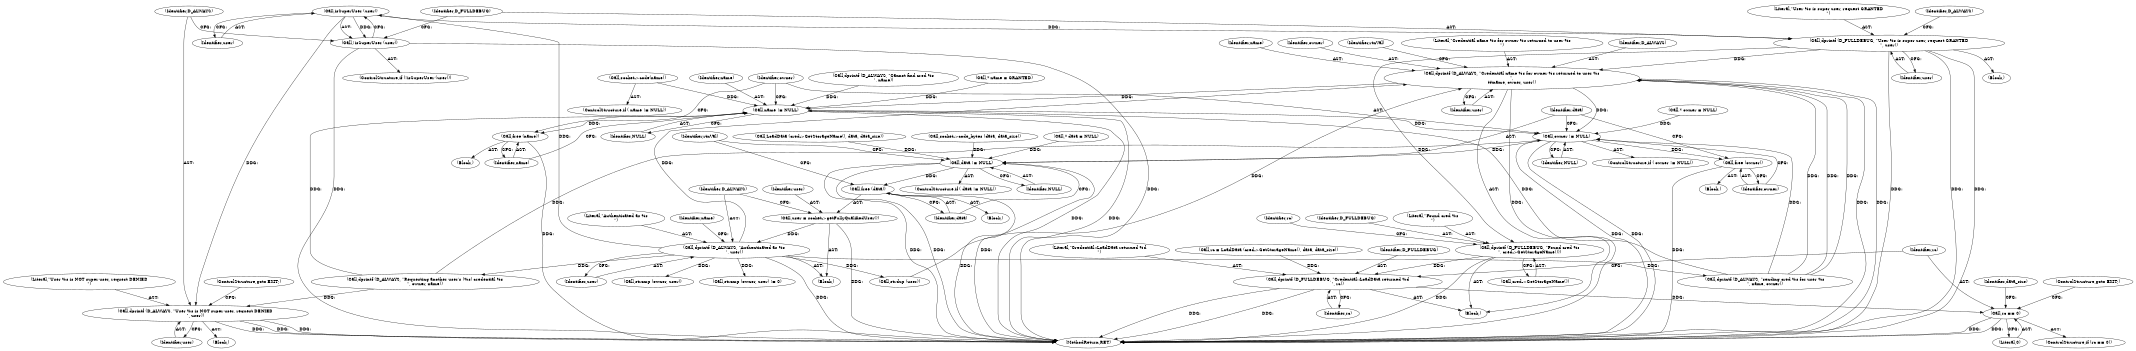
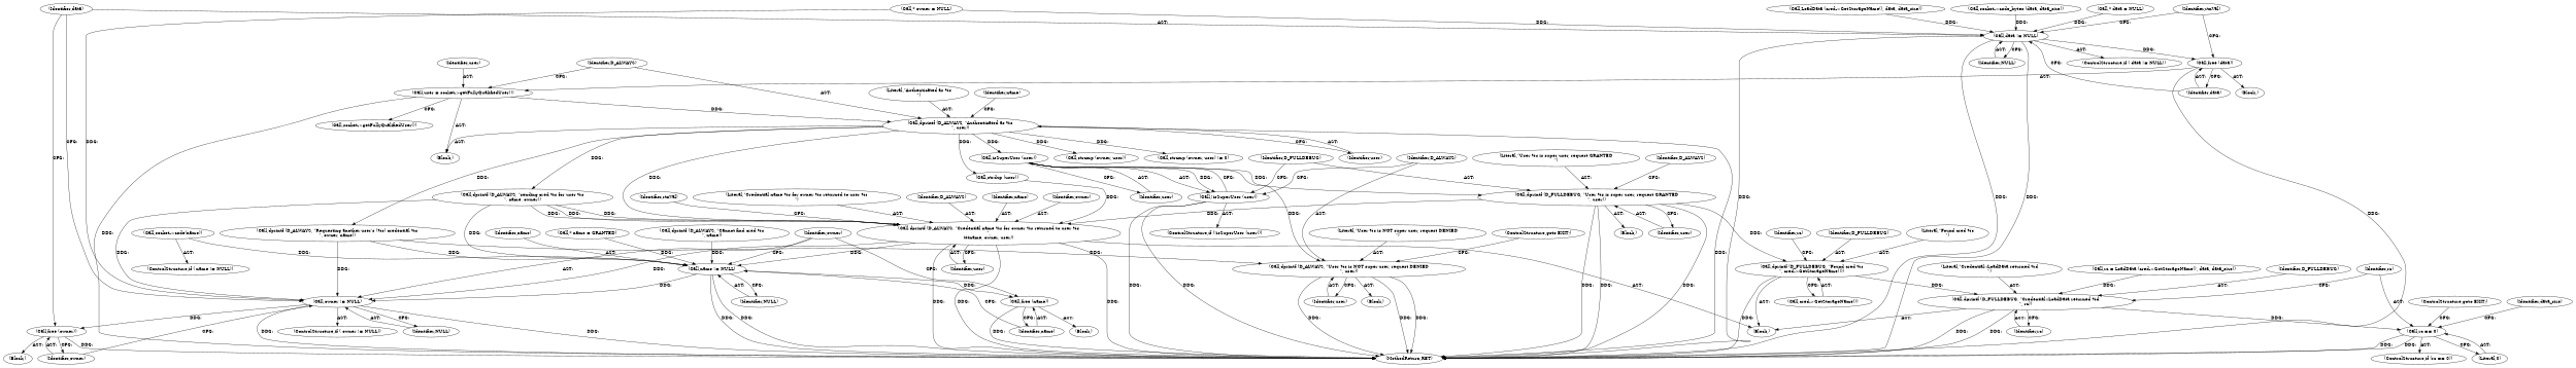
  digraph {
    n1 [label="(Call,isSuperUser (user))"]
    n2 [label="(Call,!isSuperUser (user))"]
    n3 [label="(Call,dprintf (D_ALWAYS, \"User %s is NOT super user, request DENIED\n\", user))"]
    n4 [label="(Call,dprintf (D_FULLDEBUG, \"User %s is super user, request GRANTED\n\", user))"]
    n5 [label="(Identifier,user)"]
    n6 [label="(MethodReturn,RET)"]
    n7 [label="(ControlStructure,if (!isSuperUser (user)))"]
    n8 [label="(Identifier,user)"]
    n9 [label="(Block,)"]
    n10 [label="(Call,dprintf (D_ALWAYS, \"Credential name %s for owner %s returned to user %s\n\",\n\t\t\tname, owner, user))"]
    n11 [label="(Call,dprintf (D_FULLDEBUG, \"Found cred %s\n\", cred->GetStorageName()))"]
    n12 [label="(Identifier,user)"]
    n13 [label="(Block,)"]
    n14 [label="(Call,dprintf (D_ALWAYS, \"Authenticated as %s\n\", user))"]
    n15 [label="(Identifier,user)"]
    n16 [label="(Call,dprintf (D_ALWAYS, \"sending cred %s for user %s\n\", name, owner))"]
    n17 [label="(Call,dprintf (D_ALWAYS, \"Requesting another user's (%s) credential %s\n\", owner, name))"]
    n18 [label="(Call,strdup (user))"]
    n19 [label="(Call,strcmp (owner, user))"]
    n20 [label="(Block,)"]
    n21 [label="(Call,strcmp (owner, user) != 0)"]
    n22 [label="(Block,)"]
    n23 [label="(Call,name != NULL)"]
    n24 [label="(Call,owner != NULL)"]
    n25 [label="(Identifier,user)"]
    n26 [label="(Call,user = socket->getFullyQualifiedUser())"]
+   n27 [label="(Call,socket->getFullyQualifiedUser())"]
    n28 [label="(Call,dprintf (D_FULLDEBUG, \"Credential::LoadData returned %d\n\", rc))"]
    n29 [label="(Call,cred->GetStorageName())"]
    n30 [label="(Call,rc == 0)"]
    n31 [label="(Identifier,rc)"]
    n32 [label="(Literal,0)"]
    n33 [label="(ControlStructure,if (rc == 0))"]
    n34 [label="(Call,free (name))"]
    n35 [label="(Identifier,NULL)"]
    n36 [label="(Call,free (owner))"]
    n37 [label="(Call,data != NULL)"]
    n38 [label="(ControlStructure,if ( owner != NULL))"]
    n39 [label="(Identifier,NULL)"]
    n40 [label="(Identifier,name)"]
    n41 [label="(Block,)"]
    n42 [label="(ControlStructure,if ( name != NULL))"]
    n43 [label="(Block,)"]
    n44 [label="(Identifier,owner)"]
    n45 [label="(Call,free (data))"]
    n46 [label="(ControlStructure,if ( data != NULL))"]
    n47 [label="(Identifier,NULL)"]
    n48 [label="(Block,)"]
    n49 [label="(Identifier,data)"]
    n50 [label="(Identifier,owner)"]
    n51 [label="(Call,socket->code_bytes (data, data_size))"]
    n52 [label="(Identifier,name)"]
    n53 [label="(Call,* name = GRANTED)"]
    n54 [label="(Identifier,data)"]
    n55 [label="(Literal,\"Credential::LoadData returned %d\n\")"]
    n56 [label="(Identifier,rc)"]
    n57 [label="(ControlStructure,goto EXIT;)"]
    n58 [label="(Call,rc = LoadData (cred->GetStorageName(), data, data_size))"]
    n59 [label="(Identifier,name)"]
    n60 [label="(Identifier,D_FULLDEBUG)"]
    n61 [label="(Identifier,D_ALWAYS)"]
    n62 [label="(Identifier,rtnVal)"]
    n63 [label="(ControlStructure,goto EXIT;)"]
    n64 [label="(Call,LoadData (cred->GetStorageName(), data, data_size))"]
    n65 [label="(Identifier,D_FULLDEBUG)"]
    n66 [label="(Call,socket->code(name))"]
    n67 [label="(Literal,\"Credential name %s for owner %s returned to user %s\n\")"]
    n68 [label="(Identifier,rtnVal)"]
    n69 [label="(Literal,\"Authenticated as %s\n\")"]
    n70 [label="(Identifier,D_ALWAYS)"]
    n71 [label="(Identifier,name)"]
    n72 [label="(Identifier,owner)"]
    n73 [label="(Identifier,user)"]
    n74 [label="(Identifier,D_ALWAYS)"]
    n75 [label="(Literal,\"User %s is super user, request GRANTED\n\")"]
    n76 [label="(Identifier,D_FULLDEBUG)"]
    n77 [label="(Identifier,rc)"]
    n78 [label="(Identifier,data_size)"]
    n79 [label="(Call,dprintf (D_ALWAYS, \"Cannot find cred %s\n\", name))"]
    n80 [label="(Call,* owner = NULL)"]
    n81 [label="(Call,* data = NULL)"]
    n82 [label="(Literal,\"User %s is NOT super user, request DENIED\n\")"]
    n83 [label="(Literal,\"Found cred %s\n\")"]
    n84 [label="(Identifier,D_ALWAYS)"]
    n1 -> n2 [label="AST: "]
    n1 -> n2 [label="DDG: "]
    n1 -> n3 [label="DDG: "]
    n1 -> n4 [label="DDG: "]
    n1 -> n5 [label="CFG: "]
    n2 -> n1 [label="CFG: "]
    n2 -> n6 [label="DDG: "]
    n2 -> n6 [label="DDG: "]
    n2 -> n7 [label="AST: "]
    n3 -> n6 [label="DDG: "]
    n3 -> n6 [label="DDG: "]
    n3 -> n6 [label="DDG: "]
    n3 -> n8 [label="CFG: "]
    n3 -> n9 [label="AST: "]
    n4 -> n6 [label="DDG: "]
    n4 -> n6 [label="DDG: "]
    n4 -> n6 [label="DDG: "]
    n4 -> n10 [label="DDG: "]
    n4 -> n11 [label="DDG: "]
    n4 -> n12 [label="CFG: "]
    n4 -> n13 [label="AST: "]
    n5 -> n1 [label="AST: "]
    n8 -> n3 [label="AST: "]
    n10 -> n6 [label="DDG: "]
    n10 -> n6 [label="DDG: "]
    n10 -> n6 [label="DDG: "]
    n10 -> n22 [label="AST: "]
    n10 -> n23 [label="DDG: "]
    n10 -> n24 [label="DDG: "]
    n10 -> n25 [label="CFG: "]
    n11 -> n6 [label="DDG: "]
    n11 -> n22 [label="AST: "]
    n11 -> n28 [label="DDG: "]
    n11 -> n29 [label="CFG: "]
    n12 -> n4 [label="AST: "]
    n14 -> n1 [label="DDG: "]
    n14 -> n6 [label="DDG: "]
    n14 -> n10 [label="DDG: "]
    n14 -> n15 [label="CFG: "]
    n14 -> n16 [label="DDG: "]
    n14 -> n17 [label="DDG: "]
    n14 -> n18 [label="DDG: "]
    n14 -> n19 [label="DDG: "]
    n14 -> n20 [label="AST: "]
    n14 -> n21 [label="DDG: "]
    n15 -> n14 [label="AST: "]
    n16 -> n10 [label="DDG: "]
    n16 -> n10 [label="DDG: "]
    n16 -> n10 [label="DDG: "]
    n16 -> n23 [label="DDG: "]
    n16 -> n24 [label="DDG: "]
    n17 -> n3 [label="DDG: "]
    n17 -> n23 [label="DDG: "]
    n17 -> n24 [label="DDG: "]
    n18 -> n10 [label="DDG: "]
    n23 -> n6 [label="DDG: "]
    n23 -> n6 [label="DDG: "]
    n23 -> n24 [label="DDG: "]
    n23 -> n34 [label="DDG: "]
    n23 -> n35 [label="CFG: "]
    n24 -> n6 [label="DDG: "]
    n24 -> n6 [label="DDG: "]
    n24 -> n36 [label="DDG: "]
-   n24 -> n37 [label="DDG: "]
+   n80 -> n37 [label="DDG: "]
    n24 -> n38 [label="AST: "]
    n24 -> n39 [label="CFG: "]
    n25 -> n10 [label="AST: "]
    n26 -> n6 [label="DDG: "]
    n26 -> n14 [label="DDG: "]
    n26 -> n20 [label="AST: "]
+   n26 -> n27 [label="CFG: "]
    n28 -> n6 [label="DDG: "]
    n28 -> n6 [label="DDG: "]
    n28 -> n22 [label="AST: "]
    n28 -> n30 [label="DDG: "]
    n28 -> n31 [label="CFG: "]
    n29 -> n11 [label="AST: "]
    n30 -> n6 [label="DDG: "]
    n30 -> n6 [label="DDG: "]
    n30 -> n32 [label="CFG: "]
    n30 -> n33 [label="AST: "]
    n31 -> n28 [label="AST: "]
    n32 -> n30 [label="AST: "]
    n34 -> n6 [label="DDG: "]
    n34 -> n40 [label="CFG: "]
    n34 -> n41 [label="AST: "]
    n35 -> n23 [label="AST: "]
    n36 -> n6 [label="DDG: "]
    n36 -> n43 [label="AST: "]
    n36 -> n44 [label="CFG: "]
    n37 -> n6 [label="DDG: "]
    n37 -> n6 [label="DDG: "]
    n37 -> n6 [label="DDG: "]
    n37 -> n45 [label="DDG: "]
    n37 -> n46 [label="AST: "]
    n37 -> n47 [label="CFG: "]
    n39 -> n24 [label="AST: "]
    n40 -> n23 [label="CFG: "]
    n40 -> n34 [label="AST: "]
    n44 -> n24 [label="CFG: "]
    n44 -> n36 [label="AST: "]
    n45 -> n6 [label="DDG: "]
    n45 -> n26 [label="AST: "]
    n45 -> n48 [label="AST: "]
    n45 -> n49 [label="CFG: "]
    n47 -> n37 [label="AST: "]
    n49 -> n37 [label="CFG: "]
    n49 -> n45 [label="AST: "]
    n50 -> n23 [label="CFG: "]
    n50 -> n24 [label="AST: "]
    n50 -> n34 [label="CFG: "]
    n51 -> n37 [label="DDG: "]
    n52 -> n14 [label="CFG: "]
    n53 -> n23 [label="DDG: "]
    n54 -> n24 [label="CFG: "]
    n54 -> n36 [label="CFG: "]
    n54 -> n37 [label="AST: "]
    n55 -> n28 [label="AST: "]
    n56 -> n11 [label="CFG: "]
    n57 -> n3 [label="CFG: "]
    n58 -> n28 [label="DDG: "]
    n59 -> n23 [label="AST: "]
    n60 -> n11 [label="AST: "]
    n61 -> n14 [label="AST: "]
    n61 -> n26 [label="CFG: "]
    n62 -> n10 [label="CFG: "]
    n63 -> n30 [label="CFG: "]
    n64 -> n37 [label="DDG: "]
    n65 -> n2 [label="CFG: "]
    n65 -> n4 [label="AST: "]
    n66 -> n23 [label="DDG: "]
    n66 -> n42 [label="AST: "]
    n67 -> n10 [label="AST: "]
    n68 -> n37 [label="CFG: "]
    n68 -> n45 [label="CFG: "]
    n69 -> n14 [label="AST: "]
    n70 -> n10 [label="AST: "]
    n71 -> n10 [label="AST: "]
    n72 -> n10 [label="AST: "]
    n73 -> n26 [label="AST: "]
    n74 -> n2 [label="CFG: "]
    n74 -> n3 [label="AST: "]
    n75 -> n4 [label="AST: "]
    n76 -> n28 [label="AST: "]
    n77 -> n28 [label="CFG: "]
    n77 -> n30 [label="AST: "]
    n78 -> n30 [label="CFG: "]
    n79 -> n23 [label="DDG: "]
    n80 -> n24 [label="DDG: "]
    n81 -> n37 [label="DDG: "]
    n82 -> n3 [label="AST: "]
    n83 -> n11 [label="AST: "]
    n84 -> n4 [label="CFG: "]
  }
